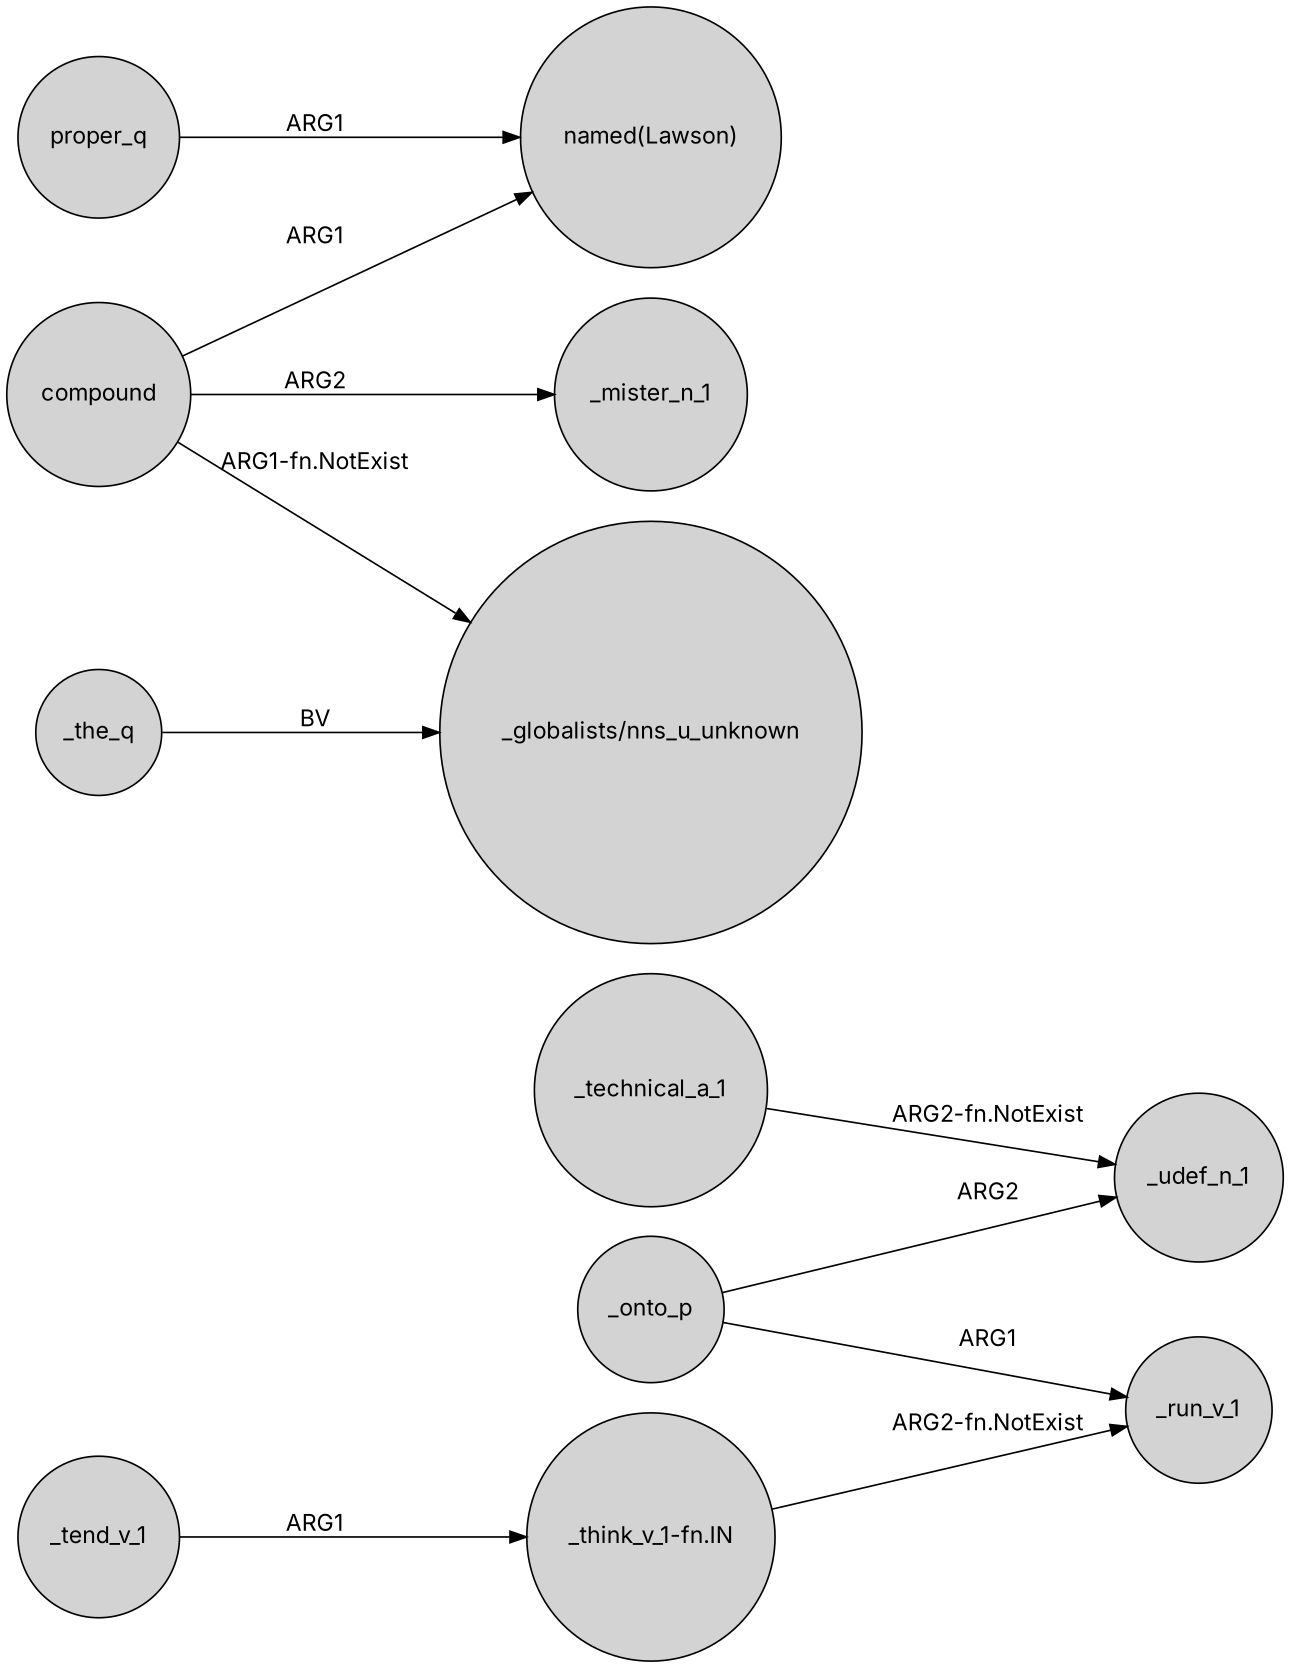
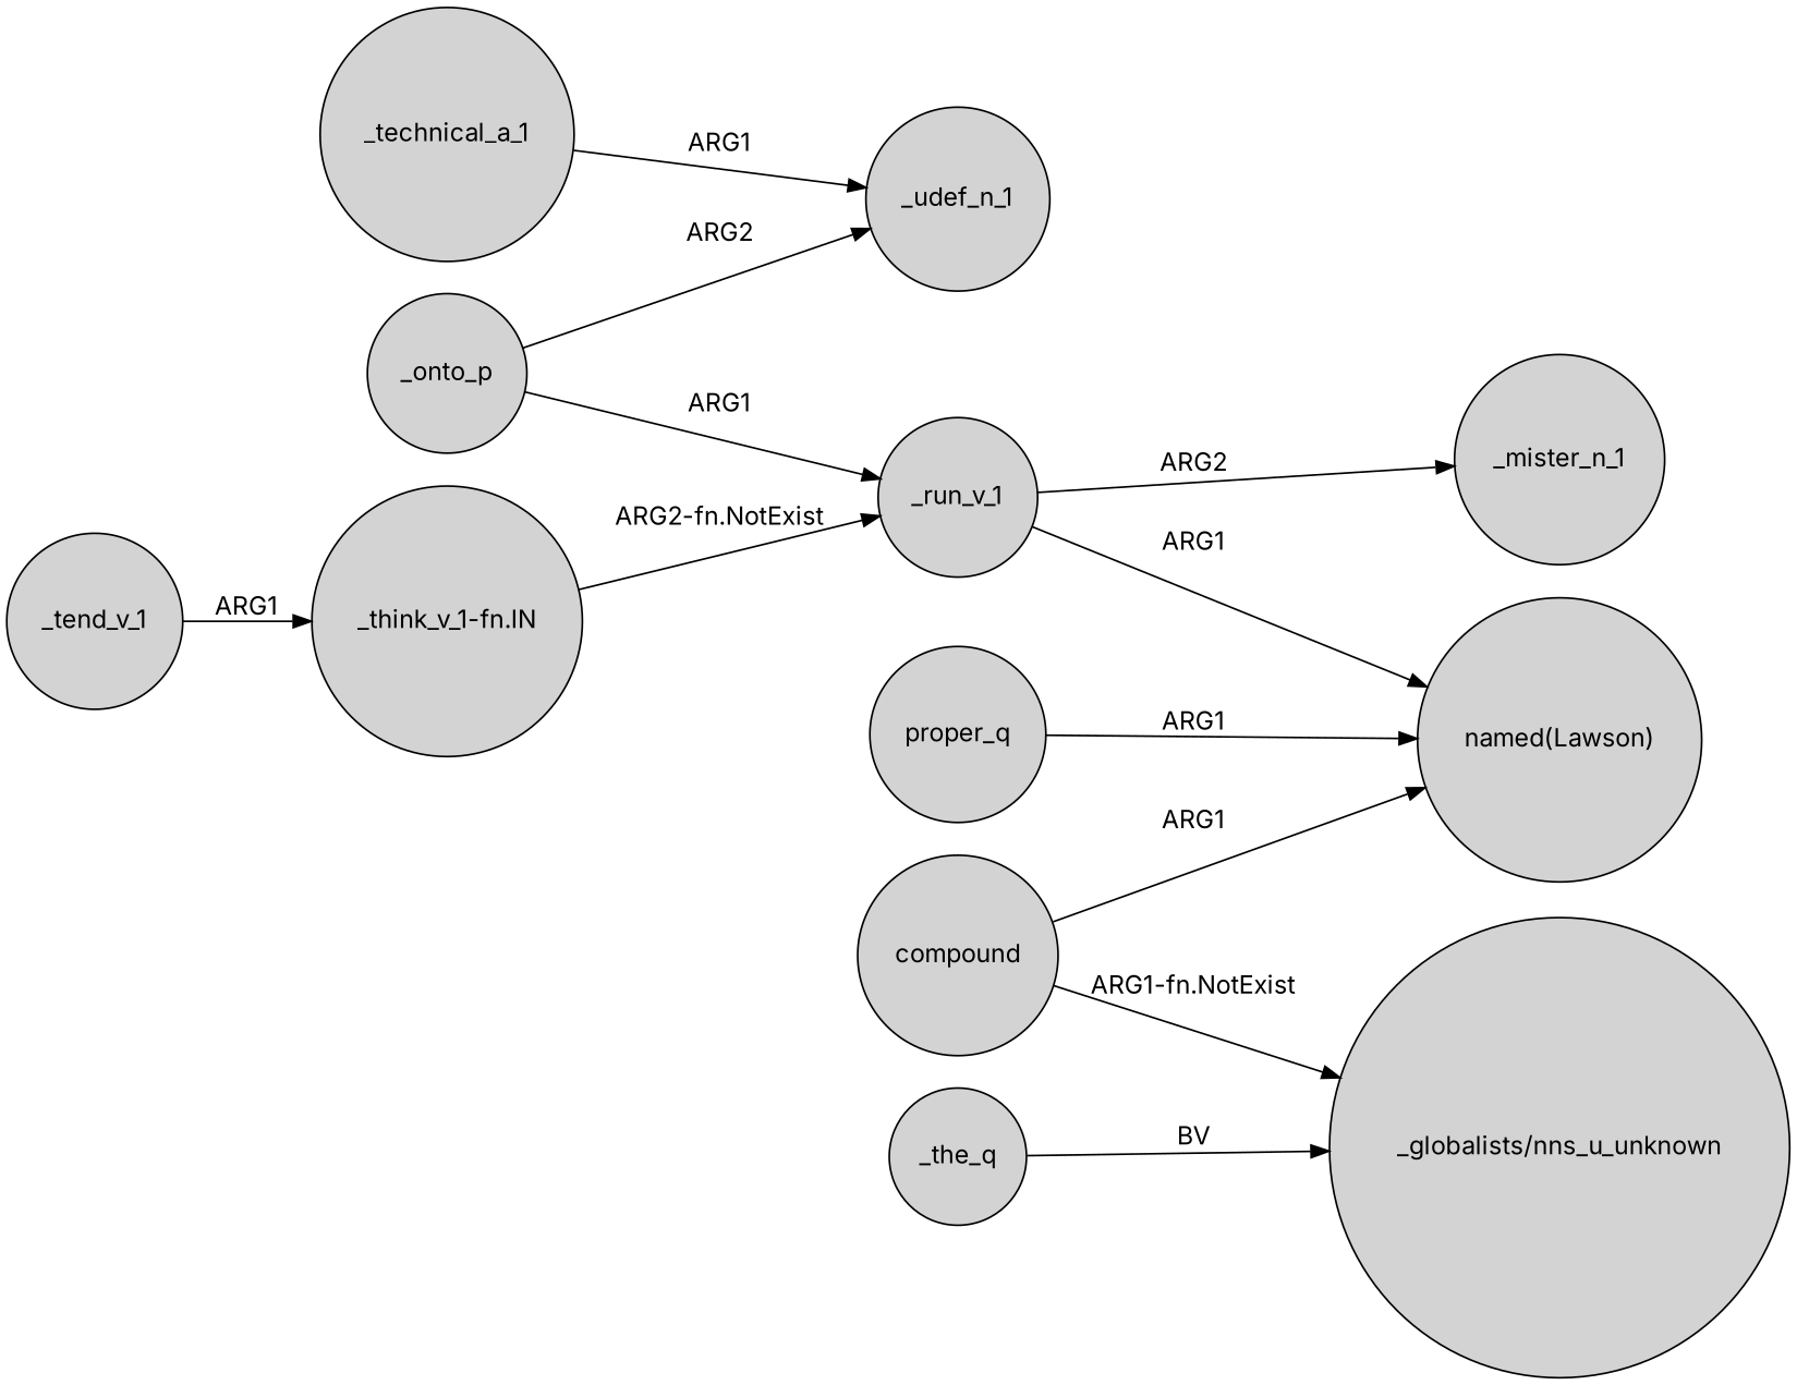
  digraph {
    fontname=Inter
    rankdir=LR
    node [fontname=Inter shape=circle style=filled]
    edge [fontname=Inter]
    n1 [label=_udef_n_1]
    _technical_a_1
    _onto_p
    _run_v_1
    "named(Lawson)"
    "_think_v_1-fn.IN"
    _the_q
    "_globalists/nns_u_unknown"
    compound
    _mister_n_1
    proper_q
    _tend_v_1
-   _technical_a_1 -> n1 [label="ARG2-fn.NotExist"]
+   _technical_a_1 -> n1 [label=ARG1]
    _onto_p -> n1 [label=ARG2]
    _onto_p -> _run_v_1 [label=ARG1]
+   _run_v_1 -> "named(Lawson)" [label=ARG1]
    "_think_v_1-fn.IN" -> _run_v_1 [label="ARG2-fn.NotExist"]
    _the_q -> "_globalists/nns_u_unknown" [label=BV]
    compound -> "named(Lawson)" [label=ARG1]
    compound -> "_globalists/nns_u_unknown" [label="ARG1-fn.NotExist"]
-   compound -> _mister_n_1 [label=ARG2]
+   _run_v_1 -> _mister_n_1 [label=ARG2]
    proper_q -> "named(Lawson)" [label=ARG1]
    _tend_v_1 -> "_think_v_1-fn.IN" [label=ARG1]
  }
